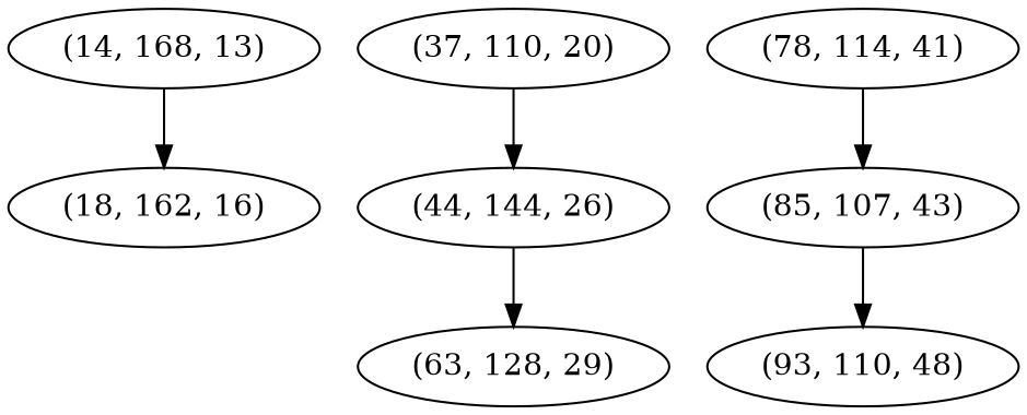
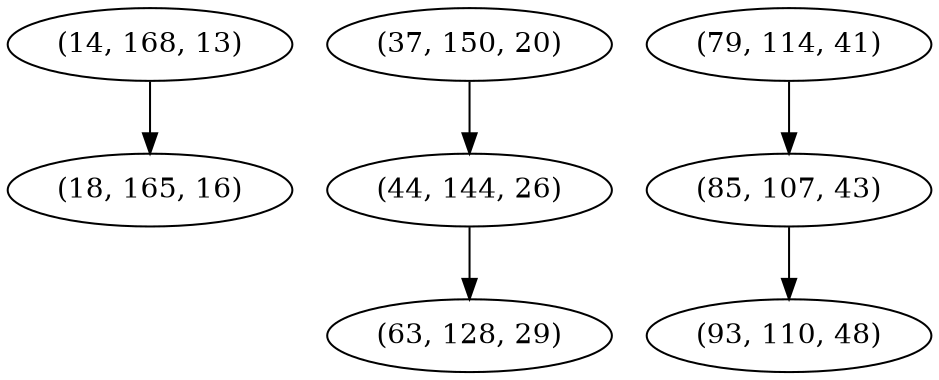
  digraph {
    fontname="DejaVu Serif"
    node [fontname="DejaVu Serif"]
    edge [fontname="DejaVu Serif"]
    "(14, 168, 13)"
-   "(18, 165, 16)" [label="(18, 162, 16)"]
-   "(37, 150, 20)" [label="(37, 110, 20)"]
+   "(18, 165, 16)"
+   "(37, 150, 20)"
    "(44, 144, 26)"
    "(63, 128, 29)"
-   "(79, 114, 41)" [label="(78, 114, 41)"]
+   "(79, 114, 41)"
    "(85, 107, 43)"
    n8 [label="(93, 110, 48)"]
    "(14, 168, 13)" -> "(18, 165, 16)"
    "(37, 150, 20)" -> "(44, 144, 26)"
    "(44, 144, 26)" -> "(63, 128, 29)"
    "(79, 114, 41)" -> "(85, 107, 43)"
    "(85, 107, 43)" -> n8
  }
